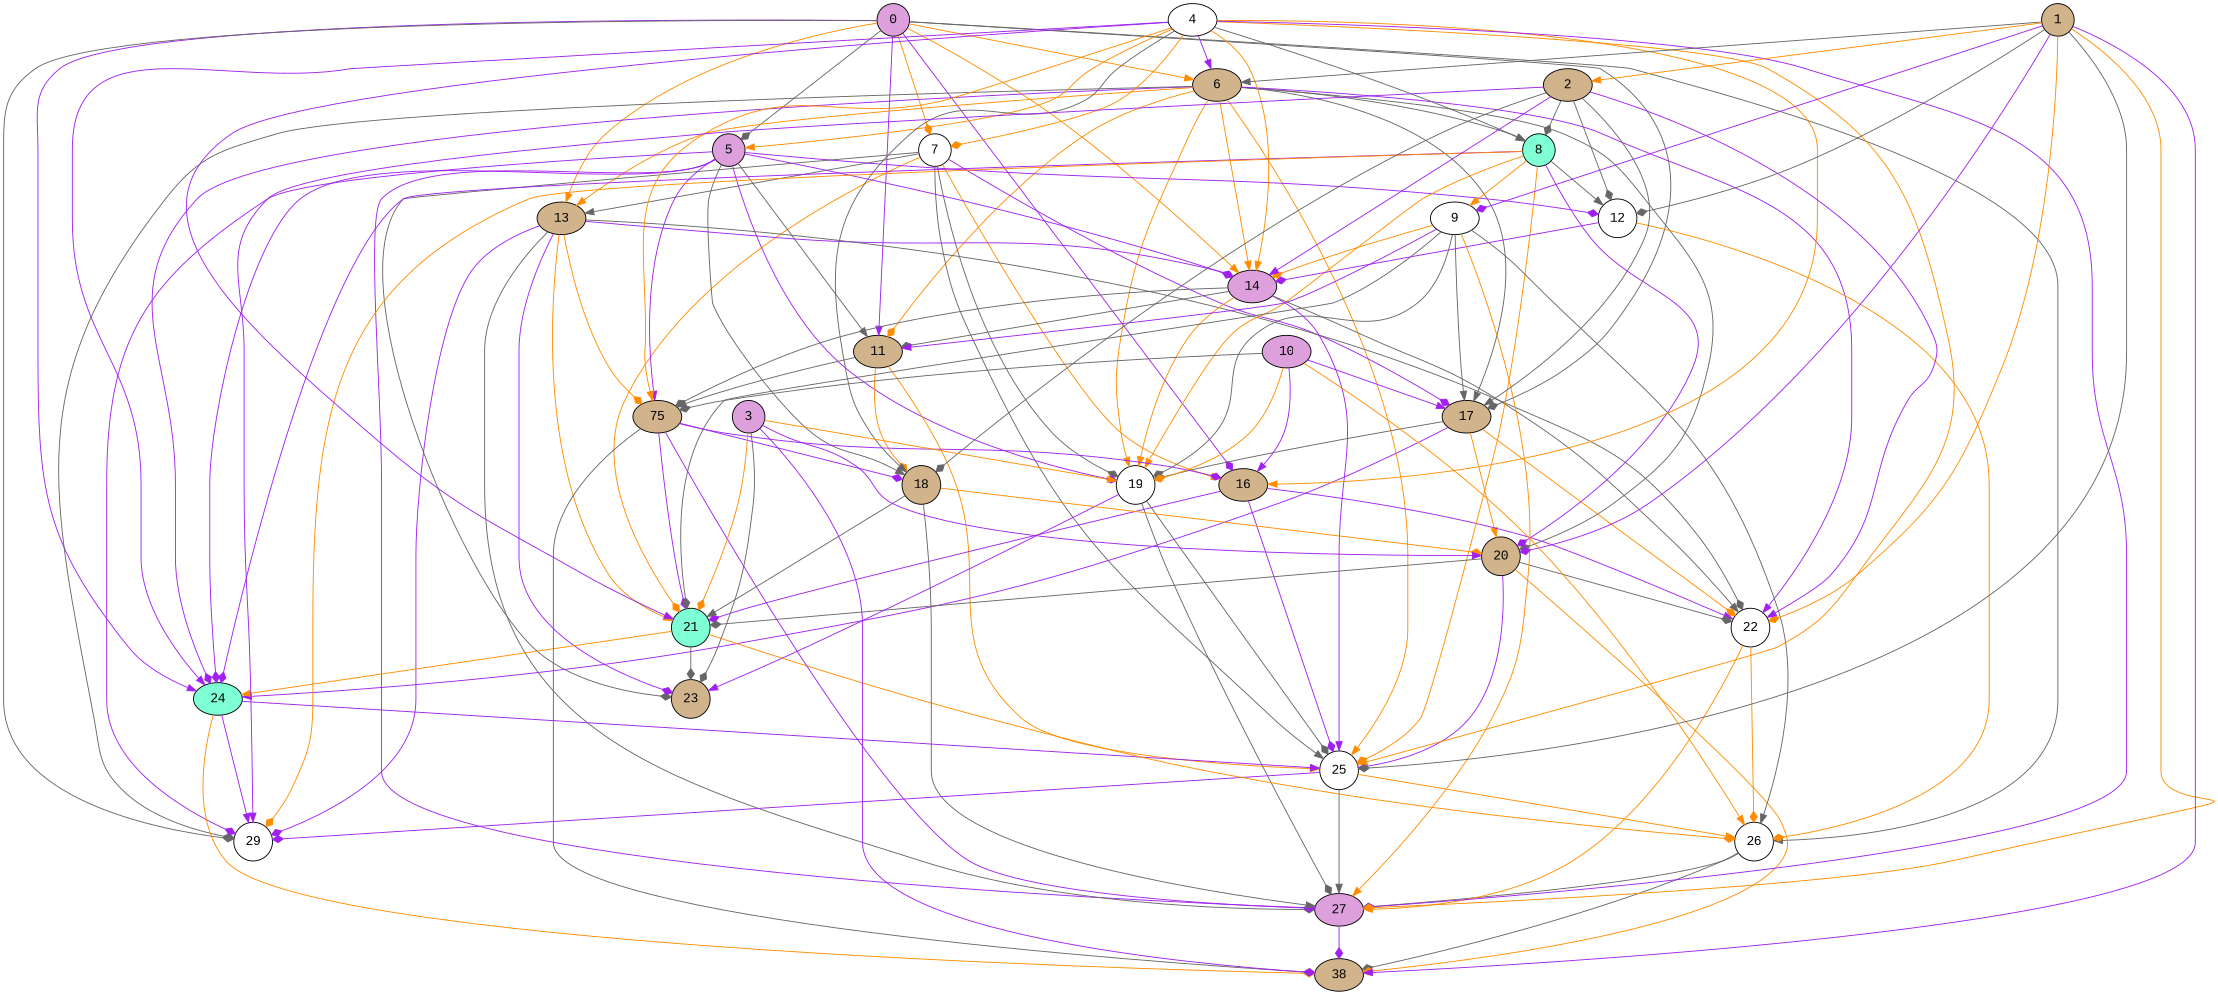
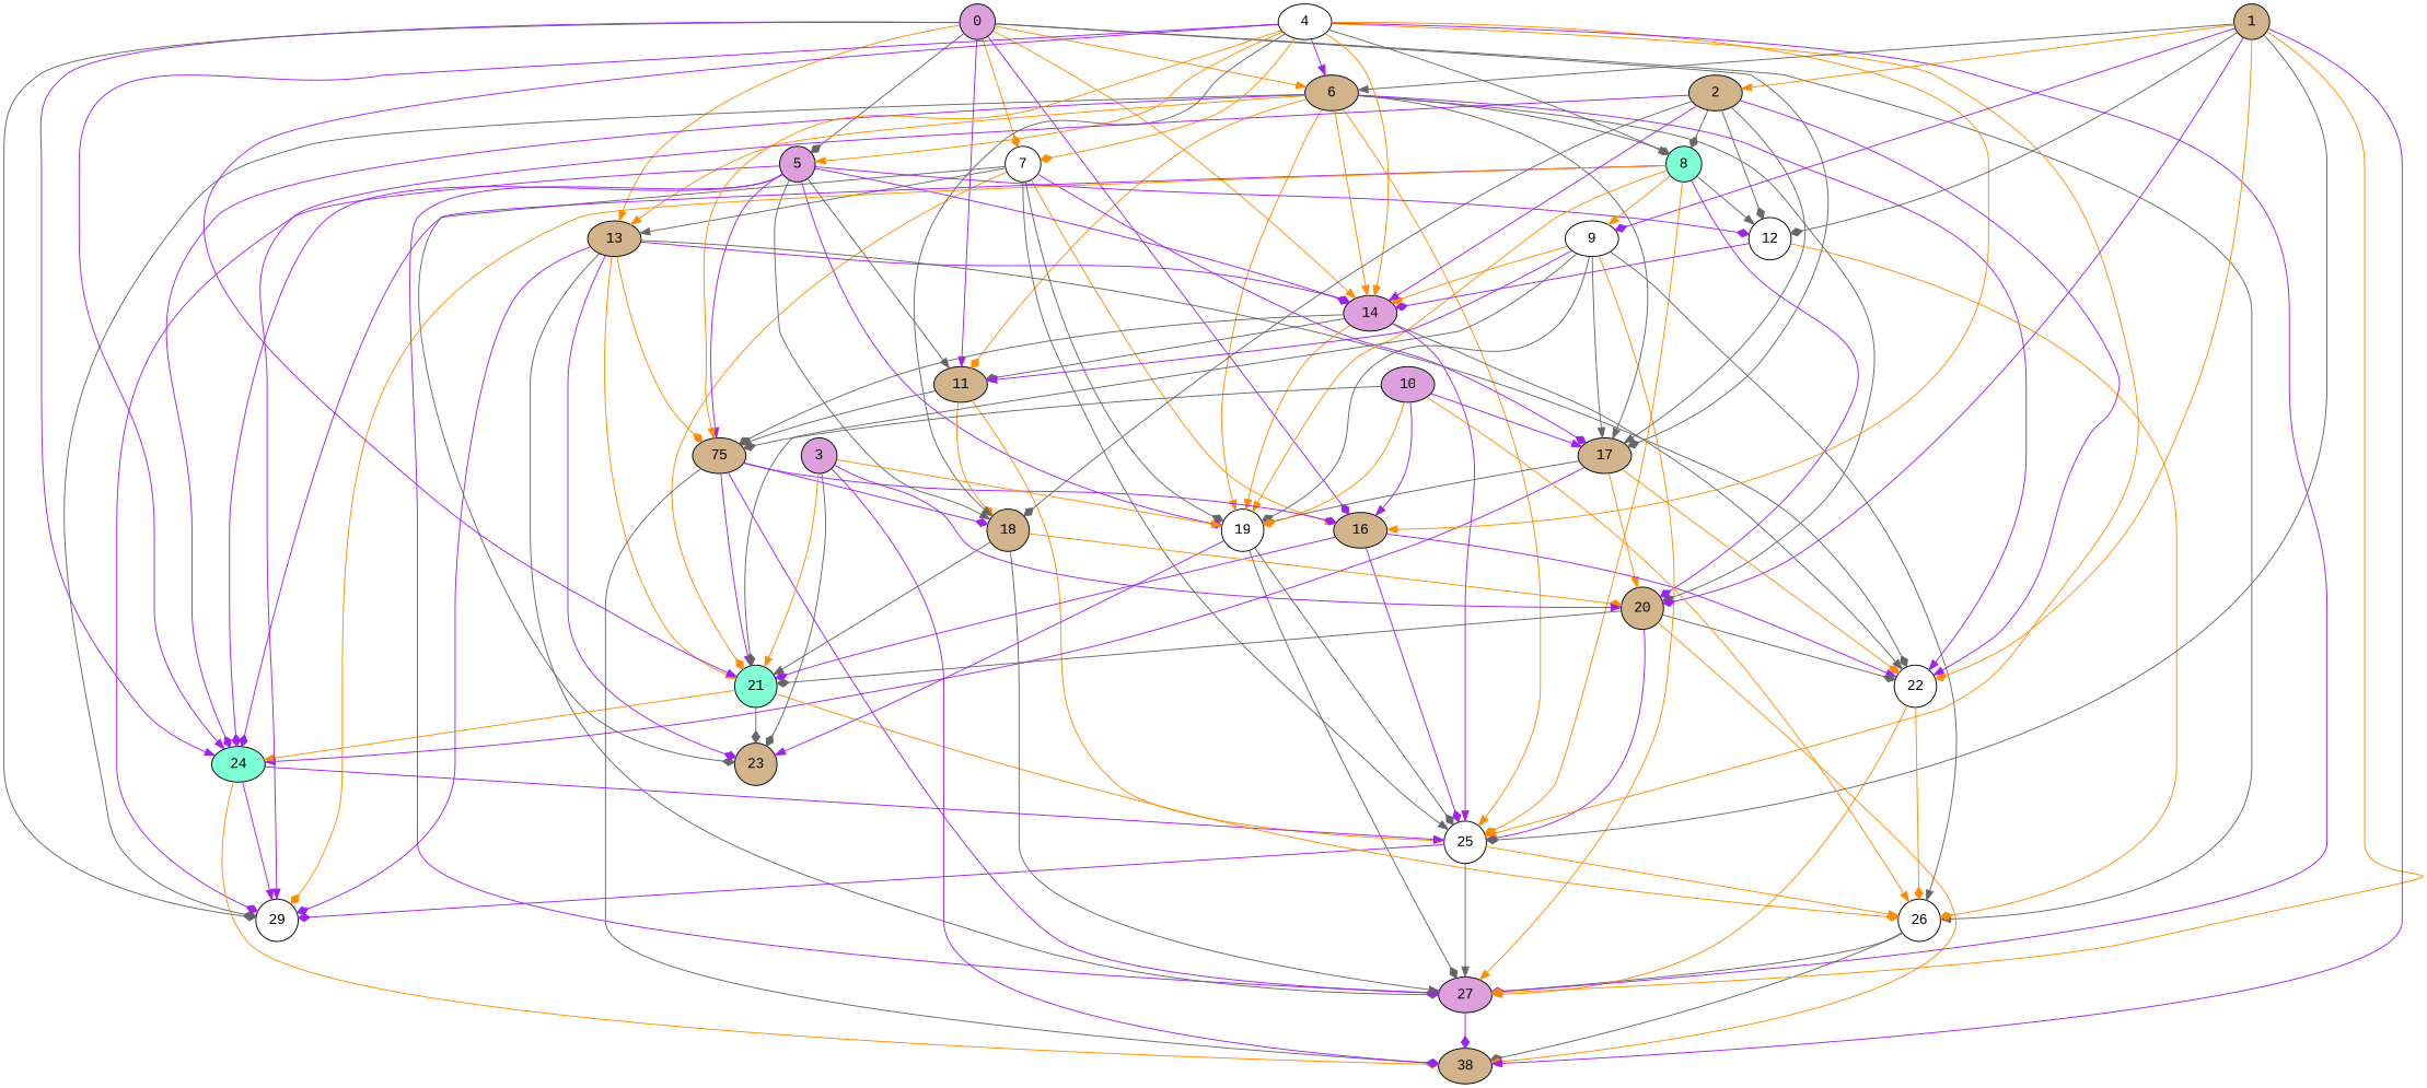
  digraph {
    "Duplicate states"=0
    GraphType=Random
    "Max states in OPEN"=0
    Modes="120000ms; topo-ordered tasks, ; Pruning: task equivalence, fixed order ready list, ; F-value: ; Optimisation: best schedule length (SL) optimisation on equal, "
    NumberOfTasks=30
    "Pruned using list schedule length"=32930
    "States removed from OPEN"=0
    TargetSystem="Homogeneous-4"
    "Time to schedule (ms)"=396
    "Total idle time"=411
    "Total schedule length"=473
    "Total sequential time"=874
    "Total states created"=43914
    fontname="Liberation Mono"
    node ["Finish time"=31 Processor=0 "Start time"=0 Weight=21 fillcolor=tan fontname="Liberation Mono" shape=circle style=filled]
    edge [Weight=8 arrowhead=diamond color=purple fontname="Liberation Mono"]
    0 ["Finish time"=52 Weight=52 fillcolor=plum]
    6 ["Finish time"=93 "Start time"=52 Weight=41 shape=ellipse]
    7 ["Finish time"=79 Processor=1 "Start time"=58 fillcolor=white]
    5 ["Finish time"=83 Processor=2 "Start time"=62 fillcolor=plum]
    13 ["Finish time"=134 Processor=1 "Start time"=103 Weight=31 shape=ellipse]
    14 ["Finish time"=174 "Start time"=148 Weight=26 fillcolor=plum shape=ellipse]
    11 ["Finish time"=163 Processor=2 "Start time"=142 shape=ellipse]
    17 ["Finish time"=167 Processor=1 "Start time"=152 Weight=15 shape=ellipse]
    16 ["Finish time"=266 Processor=1 "Start time"=235 Weight=31 shape=ellipse]
    24 ["Finish time"=354 "Start time"=323 Weight=31 fillcolor=aquamarine shape=ellipse]
    26 ["Finish time"=411 "Start time"=380 Weight=31 fillcolor=white]
    29 ["Finish time"=399 Processor=1 "Start time"=384 Weight=15 fillcolor=white]
    8 ["Finish time"=114 "Start time"=93 fillcolor=aquamarine]
    25 ["Finish time"=380 "Start time"=354 Weight=26 fillcolor=white]
    20 ["Finish time"=282 "Start time"=241 Weight=41]
    22 ["Finish time"=338 Processor=1 "Start time"=286 Weight=52 fillcolor=white]
    19 ["Finish time"=212 Processor=2 "Start time"=181 Weight=31 fillcolor=white]
    21 ["Finish time"=323 "Start time"=282 Weight=41 fillcolor=aquamarine]
    23 ["Finish time"=346 Processor=2 "Start time"=325]
    n20 ["Finish time"=226 "Start time"=174 Weight=52 label=75 shape=ellipse]
    18 ["Finish time"=241 "Start time"=226 Weight=15]
    27 ["Finish time"=452 "Start time"=411 Weight=41 fillcolor=plum shape=ellipse]
    12 ["Finish time"=140 "Start time"=114 Weight=26 fillcolor=white]
    n24 ["Finish time"=473 "Start time"=452 label=38 shape=ellipse]
    9 ["Finish time"=142 Processor=2 "Start time"=121 fillcolor=white shape=ellipse]
    4 [Processor=1 Weight=31 fillcolor=white shape=ellipse]
    1 ["Finish time"=21 Processor=2]
    2 [Processor=2 "Start time"=21 Weight=10 shape=ellipse]
    10 ["Finish time"=46 Processor=3 Weight=46 fillcolor=plum shape=ellipse]
    3 ["Finish time"=67 Processor=3 "Start time"=46 fillcolor=plum]
    0 -> 6 [arrowhead=normal color=darkorange]
    0 -> 7 [Weight=6 color=darkorange]
    0 -> 5 [Weight=10 color=gray40]
    0 -> 13 [Weight=4 arrowhead=normal color=darkorange]
    0 -> 14 [Weight=10 arrowhead=normal color=darkorange]
    0 -> 11 [Weight=3 arrowhead=normal]
    0 -> 17 [Weight=5 color=gray40]
    0 -> 16 [Weight=7]
    0 -> 24 [Weight=9 arrowhead=normal]
    0 -> 26 [Weight=4 arrowhead=normal color=gray40]
    0 -> 29 [Weight=3 color=gray40]
    6 -> 13 [Weight=10 arrowhead=normal color=darkorange]
    6 -> 14 [Weight=5 arrowhead=normal color=darkorange]
    6 -> 11 [color=darkorange]
    6 -> 17 [Weight=4 arrowhead=normal color=gray40]
    6 -> 24
    6 -> 29 [Weight=2 color=gray40]
-   6 -> 8 [Weight=4 arrowhead=normal color=gray40]
+   6 -> 8 [Weight=4 color=gray40]
    6 -> 25 [Weight=7 arrowhead=normal color=darkorange]
    6 -> 20 [Weight=5 color=gray40]
    6 -> 22 [Weight=9 arrowhead=normal]
    6 -> 19 [Weight=3 arrowhead=normal color=darkorange]
    7 -> 13 [Weight=4 arrowhead=normal color=gray40]
    7 -> 17 [Weight=2]
    7 -> 16 [Weight=7 arrowhead=normal color=darkorange]
    7 -> 25 [Weight=5 arrowhead=normal color=gray40]
    7 -> 19 [Weight=5 color=gray40]
    7 -> 21 [Weight=6 color=darkorange]
    7 -> 23 [Weight=7 color=gray40]
    5 -> 14 [Weight=4]
    5 -> 11 [Weight=3 arrowhead=normal color=gray40]
    5 -> 24 [Weight=9]
    5 -> 29 [Weight=2]
    5 -> 19 [Weight=5]
    5 -> n20 [arrowhead=normal]
    5 -> 18 [Weight=6 arrowhead=normal color=gray40]
    5 -> 27 [Weight=6]
    5 -> 12 [Weight=6]
    13 -> 14 [Weight=9]
    13 -> 29 [Weight=4]
    13 -> 22 [Weight=10 color=gray40]
    13 -> 21 [Weight=10 arrowhead=normal color=darkorange]
    13 -> 23 [Weight=10]
    13 -> n20 [Weight=7 color=darkorange]
    13 -> 27 [color=gray40]
    14 -> 11 [Weight=6 color=gray40]
    14 -> 25 [Weight=5 arrowhead=normal]
    14 -> 22 [Weight=2 arrowhead=normal color=gray40]
    14 -> 19 [Weight=7 arrowhead=normal color=darkorange]
    14 -> n20 [Weight=6 color=gray40]
    11 -> 25 [Weight=2 arrowhead=normal color=darkorange]
    11 -> n20 [Weight=7 arrowhead=normal color=gray40]
    11 -> 18 [color=darkorange]
    17 -> 24 [Weight=2 arrowhead=normal]
    17 -> 20 [Weight=4 arrowhead=normal color=darkorange]
    17 -> 22 [color=darkorange]
    17 -> 19 [Weight=4 color=gray40]
    16 -> 25 [Weight=6]
    16 -> 22 [Weight=4 arrowhead=normal]
    16 -> 21 [Weight=10]
    24 -> 29 [arrowhead=normal]
    24 -> 25 [Weight=3 arrowhead=normal]
    24 -> n24 [Weight=10 color=darkorange]
    26 -> 27 [Weight=6 color=gray40]
    26 -> n24 [Weight=3 color=gray40]
    8 -> 24 [Weight=9]
    8 -> 29 [color=darkorange]
    8 -> 25 [Weight=2 color=darkorange]
    8 -> 20 [Weight=3]
    8 -> 19 [Weight=5 arrowhead=normal color=darkorange]
    8 -> 12 [arrowhead=normal color=gray40]
    8 -> 9 [Weight=7 arrowhead=normal color=darkorange]
    25 -> 26 [Weight=9 arrowhead=normal color=darkorange]
    25 -> 29 [Weight=4]
    25 -> 27 [Weight=9 arrowhead=normal color=gray40]
    20 -> 25 [Weight=4 arrowhead=normal]
    20 -> 22 [Weight=4 color=gray40]
    20 -> 21 [Weight=6 color=gray40]
    20 -> n24 [Weight=2 color=darkorange]
    22 -> 26 [Weight=10 color=darkorange]
    22 -> 27 [Weight=2 arrowhead=normal color=darkorange]
    19 -> 25 [Weight=6 color=gray40]
    19 -> 23 [Weight=4 arrowhead=normal]
    19 -> 27 [Weight=7 color=gray40]
    21 -> 24 [Weight=4 arrowhead=normal color=darkorange]
    21 -> 26 [Weight=6 color=darkorange]
    21 -> 23 [Weight=2 color=gray40]
    n20 -> 16 [Weight=9]
-   n20 -> 21 [Weight=4]
+   n20 -> 21 [Weight=4 arrowhead=normal]
    n20 -> 18
    n20 -> 27
    n20 -> n24 [color=gray40]
    18 -> 20 [Weight=10 color=darkorange]
    18 -> 21 [Weight=5 arrowhead=normal color=gray40]
    18 -> 27 [arrowhead=normal color=gray40]
    27 -> n24
    12 -> 14 [Weight=9]
    12 -> 26 [Weight=9 color=darkorange]
    9 -> 14 [Weight=6 color=darkorange]
    9 -> 11 [Weight=2 arrowhead=normal]
    9 -> 17 [Weight=10 arrowhead=normal color=gray40]
    9 -> 26 [Weight=4 arrowhead=normal color=gray40]
    9 -> 19 [Weight=9 color=gray40]
    9 -> 21 [Weight=3 color=gray40]
    9 -> 27 [Weight=9 arrowhead=normal color=darkorange]
    4 -> 6 [Weight=9 arrowhead=normal]
    4 -> 7 [color=darkorange]
    4 -> 5 [Weight=9 arrowhead=normal color=darkorange]
    4 -> 14 [Weight=6 arrowhead=normal color=darkorange]
    4 -> 16 [Weight=10 arrowhead=normal color=darkorange]
    4 -> 24 [Weight=3 arrowhead=normal]
    4 -> 8 [Weight=7 arrowhead=normal color=gray40]
    4 -> 25 [Weight=7 arrowhead=normal color=darkorange]
    4 -> 21 [Weight=3 arrowhead=normal]
    4 -> n20 [Weight=9 arrowhead=normal color=darkorange]
    4 -> 18 [Weight=6 arrowhead=normal color=gray40]
    4 -> 27 [Weight=2]
    1 -> 6 [Weight=4 arrowhead=normal color=gray40]
    1 -> 25 [Weight=3 color=gray40]
    1 -> 20 [Weight=5]
    1 -> 22 [Weight=6 color=darkorange]
    1 -> 27 [Weight=2 color=darkorange]
    1 -> 12 [Weight=5 color=gray40]
    1 -> n24 [Weight=7 arrowhead=normal]
    1 -> 9 [Weight=3]
    1 -> 2 [Weight=3 arrowhead=normal color=darkorange]
    2 -> 14 [arrowhead=normal]
    2 -> 17 [Weight=3 arrowhead=normal color=gray40]
    2 -> 29 [Weight=10 arrowhead=normal]
    2 -> 8 [color=gray40]
    2 -> 22 [arrowhead=normal]
    2 -> 18 [Weight=7 color=gray40]
    2 -> 12 [color=gray40]
    10 -> 17 [arrowhead=normal]
    10 -> 16 [Weight=10 arrowhead=normal]
    10 -> 26 [Weight=10 arrowhead=normal color=darkorange]
    10 -> 19 [Weight=9 color=darkorange]
    10 -> n20 [Weight=3 color=gray40]
    3 -> 20 [Weight=4 arrowhead=normal]
    3 -> 19 [Weight=7 arrowhead=normal color=darkorange]
-   3 -> 21 [Weight=9 color=darkorange]
+   3 -> 21 [Weight=9 arrowhead=normal color=darkorange]
    3 -> 23 [Weight=3 color=gray40]
    3 -> n24 [Weight=2]
  }
